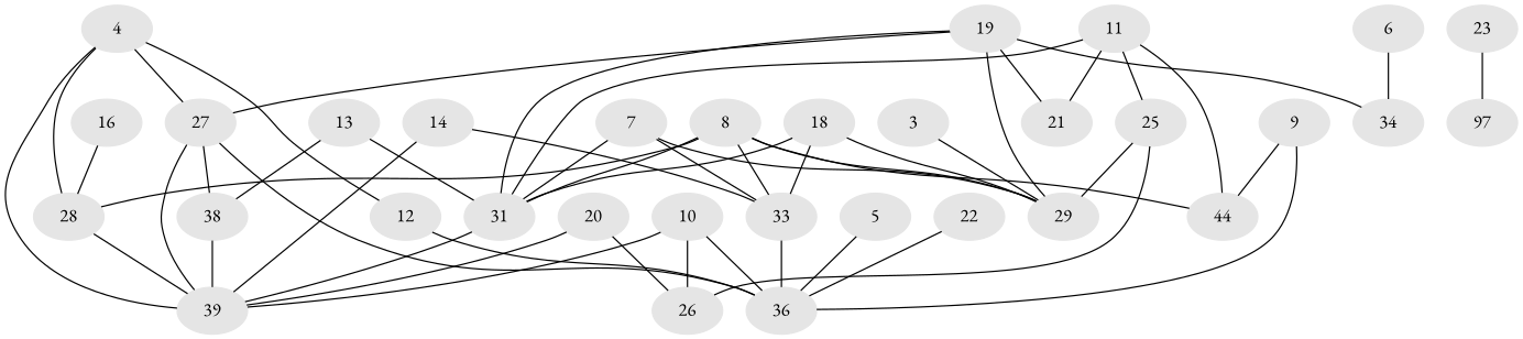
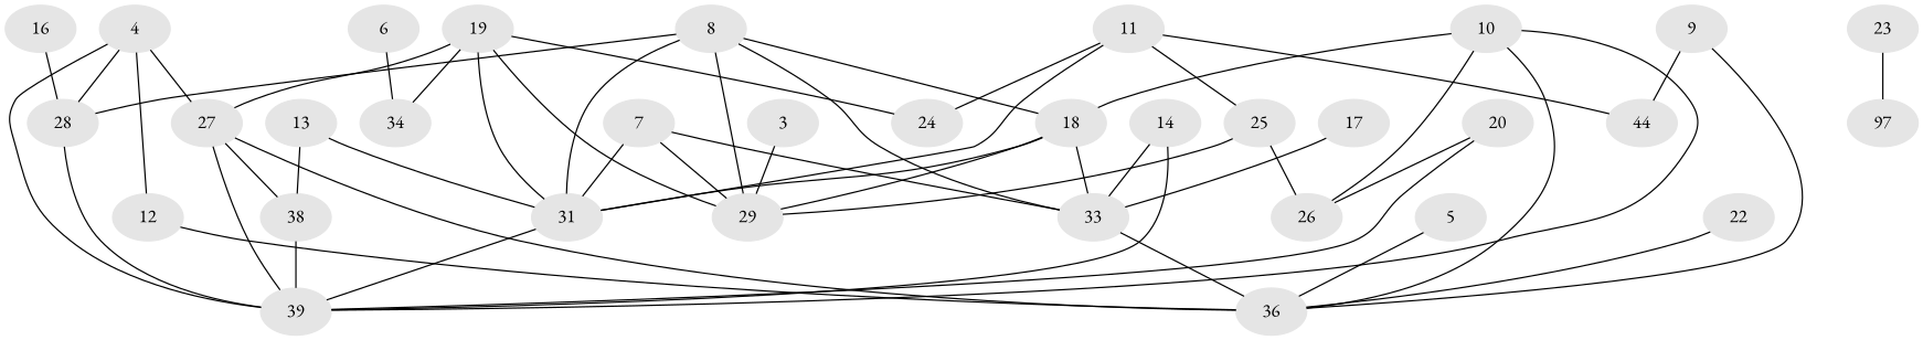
  graph {
    fontname="EB Garamond"
    node [color=gray90 fontname="EB Garamond" style=filled]
    edge [fontname="EB Garamond" weight=1.0]
    3
    29
    4
    12
    27
    28
    39
    36
    38
    5
    6
    34
    7
    31
    33
    8
    n17 [label=44]
    9
    10
    18
    26
    11
-   21
+   21 [label=24]
    25
    13
    14
    16
+   17
    19
    20
    22
    n32 [label=97]
    23
    3 -- 29
    4 -- 12
    4 -- 27
    4 -- 28
    4 -- 39
    12 -- 36
    27 -- 39
    27 -- 36
    27 -- 38
    28 -- 39 [weight=2.0]
    38 -- 39 [weight=2.0]
    5 -- 36
    6 -- 34
    7 -- 29
    7 -- 31
    7 -- 33
    31 -- 39
    33 -- 36 [weight=2.0]
    8 -- 29
    8 -- 28
    8 -- 31
    8 -- 33
-   8 -- n17
+   8 -- 18
    9 -- 36
    9 -- n17
    10 -- 39
    10 -- 36
+   10 -- 18
    10 -- 26
    18 -- 29
    18 -- 31
    18 -- 33
    11 -- 31
    11 -- n17
    11 -- 21
    11 -- 25
    25 -- 29
    25 -- 26
    13 -- 38
    13 -- 31
    14 -- 39
    14 -- 33
    16 -- 28
+   17 -- 33
    19 -- 29
    19 -- 27
    19 -- 34
    19 -- 31
    19 -- 21
    20 -- 39
    20 -- 26
    22 -- 36
    23 -- n32
  }
